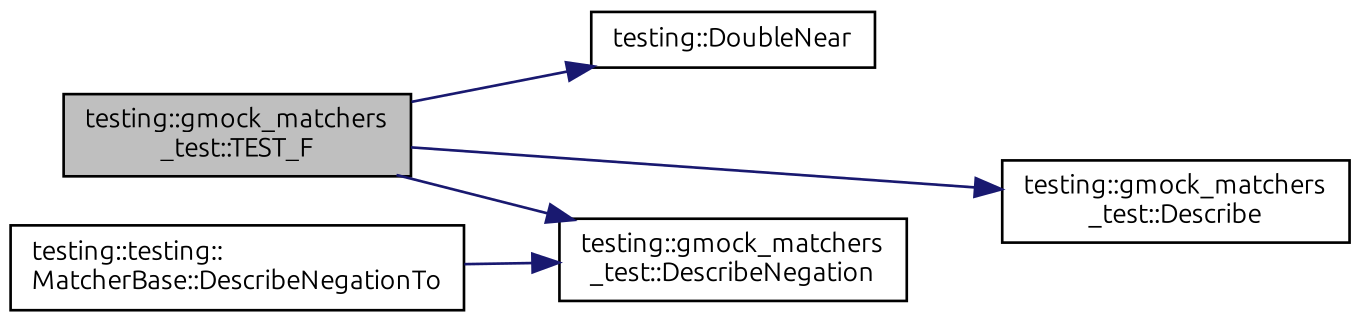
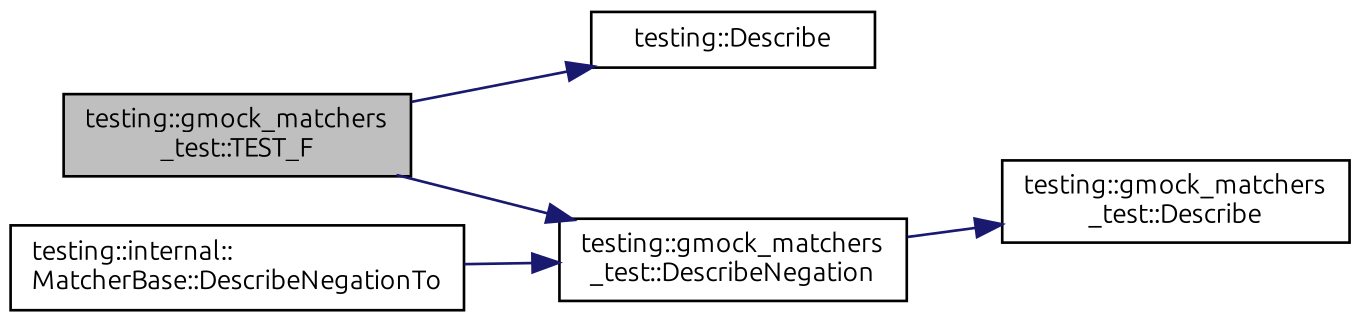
  digraph {
    fontname=Ubuntu
    rankdir=LR
    node [color=black fillcolor=white fontname=Ubuntu fontsize=10 shape=record style=filled]
    edge [color=midnightblue fontname=Ubuntu fontsize=10 labelfontname=Helvetica labelfontsize=10 style=solid]
    n1 [fillcolor=grey75 fontcolor=black height=0.2 label="testing::gmock_matchers\l_test::TEST_F" width=0.4]
-   n2 [height=0.2 label="testing::DoubleNear" width=0.4]
+   n2 [height=0.2 label="testing::Describe" width=0.4]
    n3 [height=0.2 label="testing::gmock_matchers\l_test::Describe" width=0.4]
    n4 [height=0.2 label="testing::gmock_matchers\l_test::DescribeNegation" width=0.4]
-   n5 [height=0.2 label="testing::testing::\lMatcherBase::DescribeNegationTo" width=0.4]
+   n5 [height=0.2 label="testing::internal::\lMatcherBase::DescribeNegationTo" width=0.4]
    n1 -> n2
-   n1 -> n3
+   n4 -> n3
    n1 -> n4
    n5 -> n4
  }
